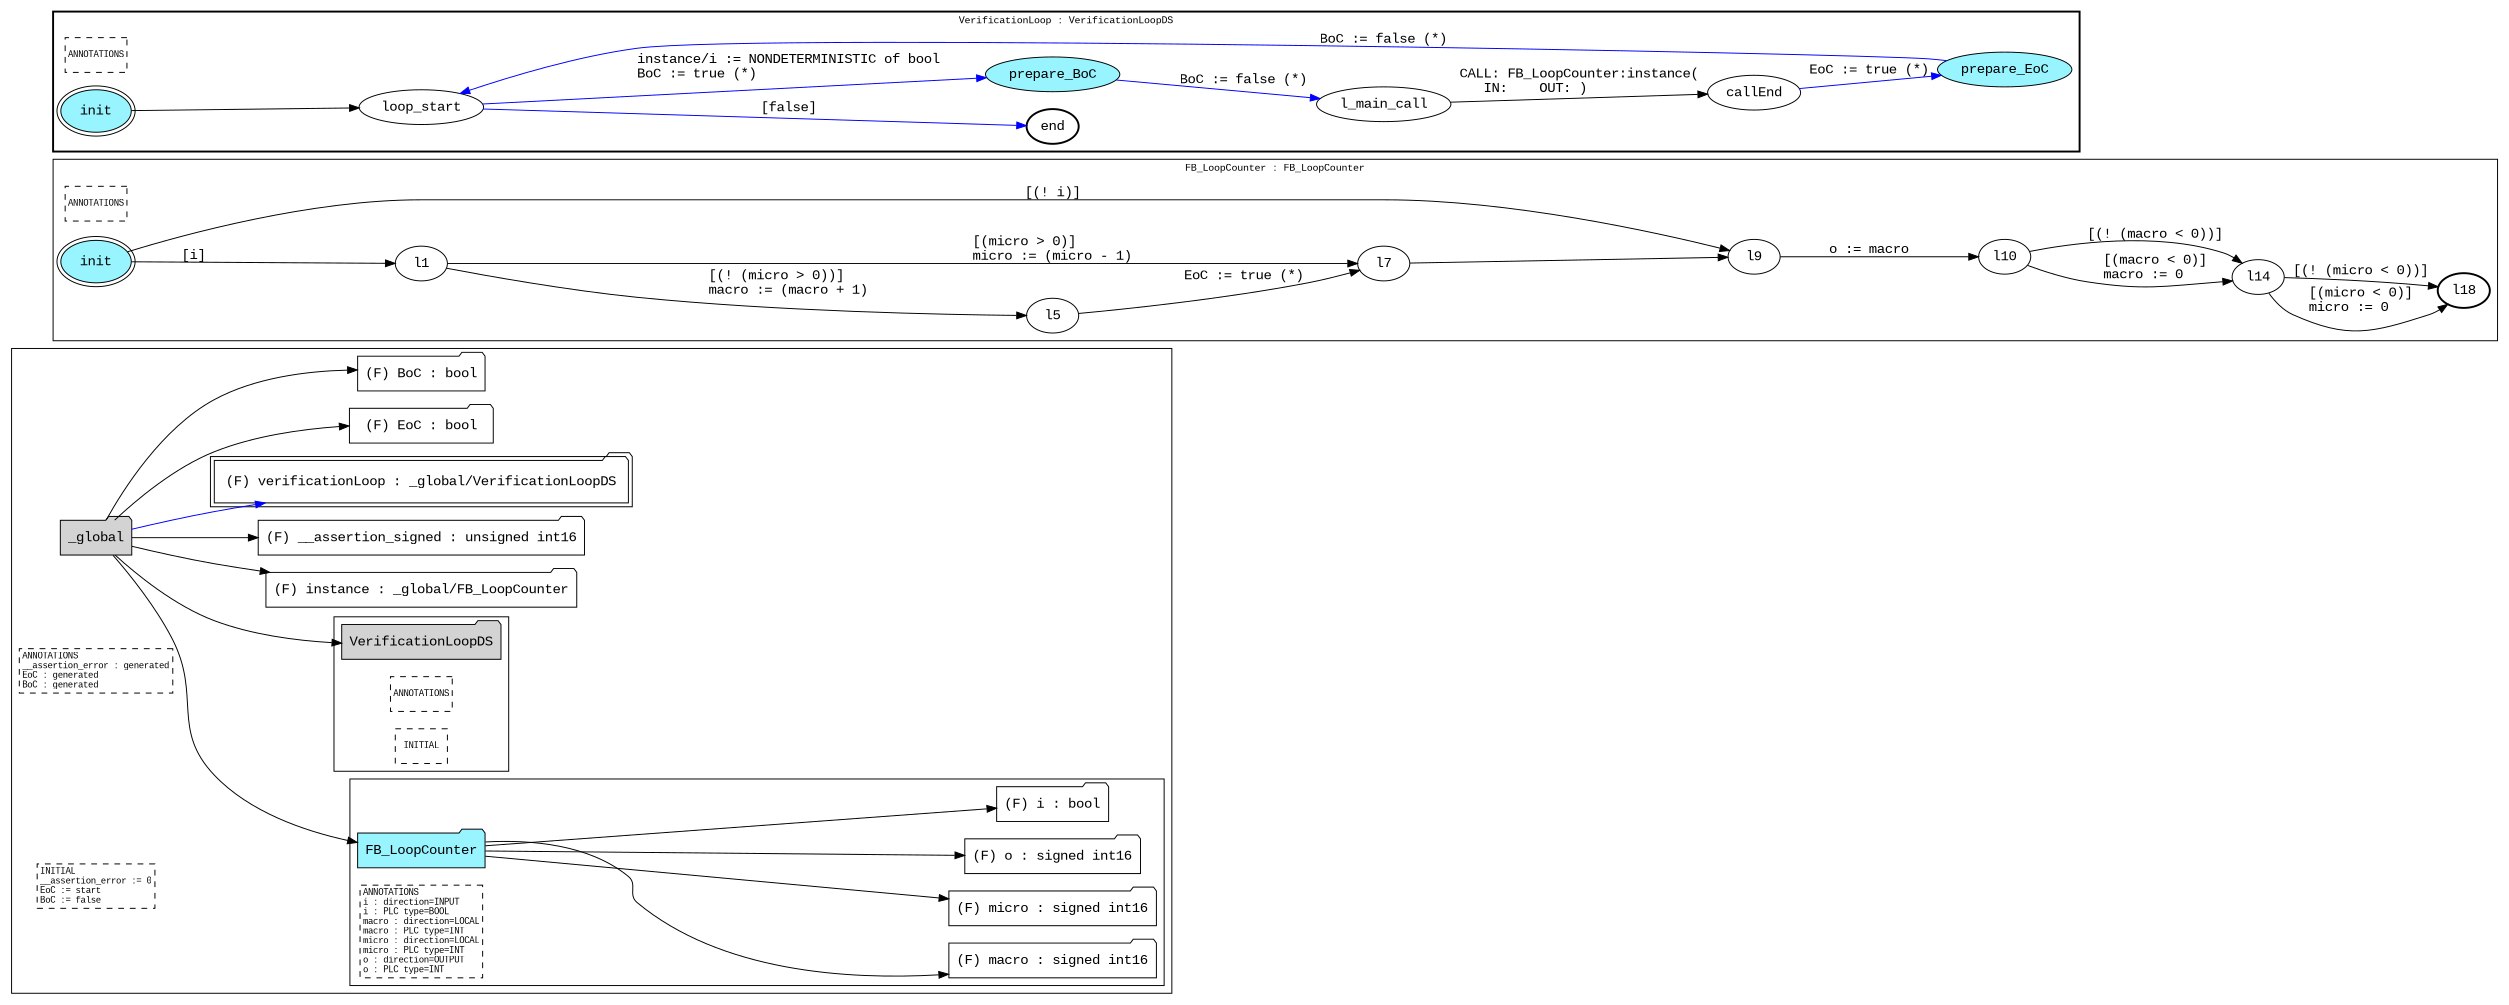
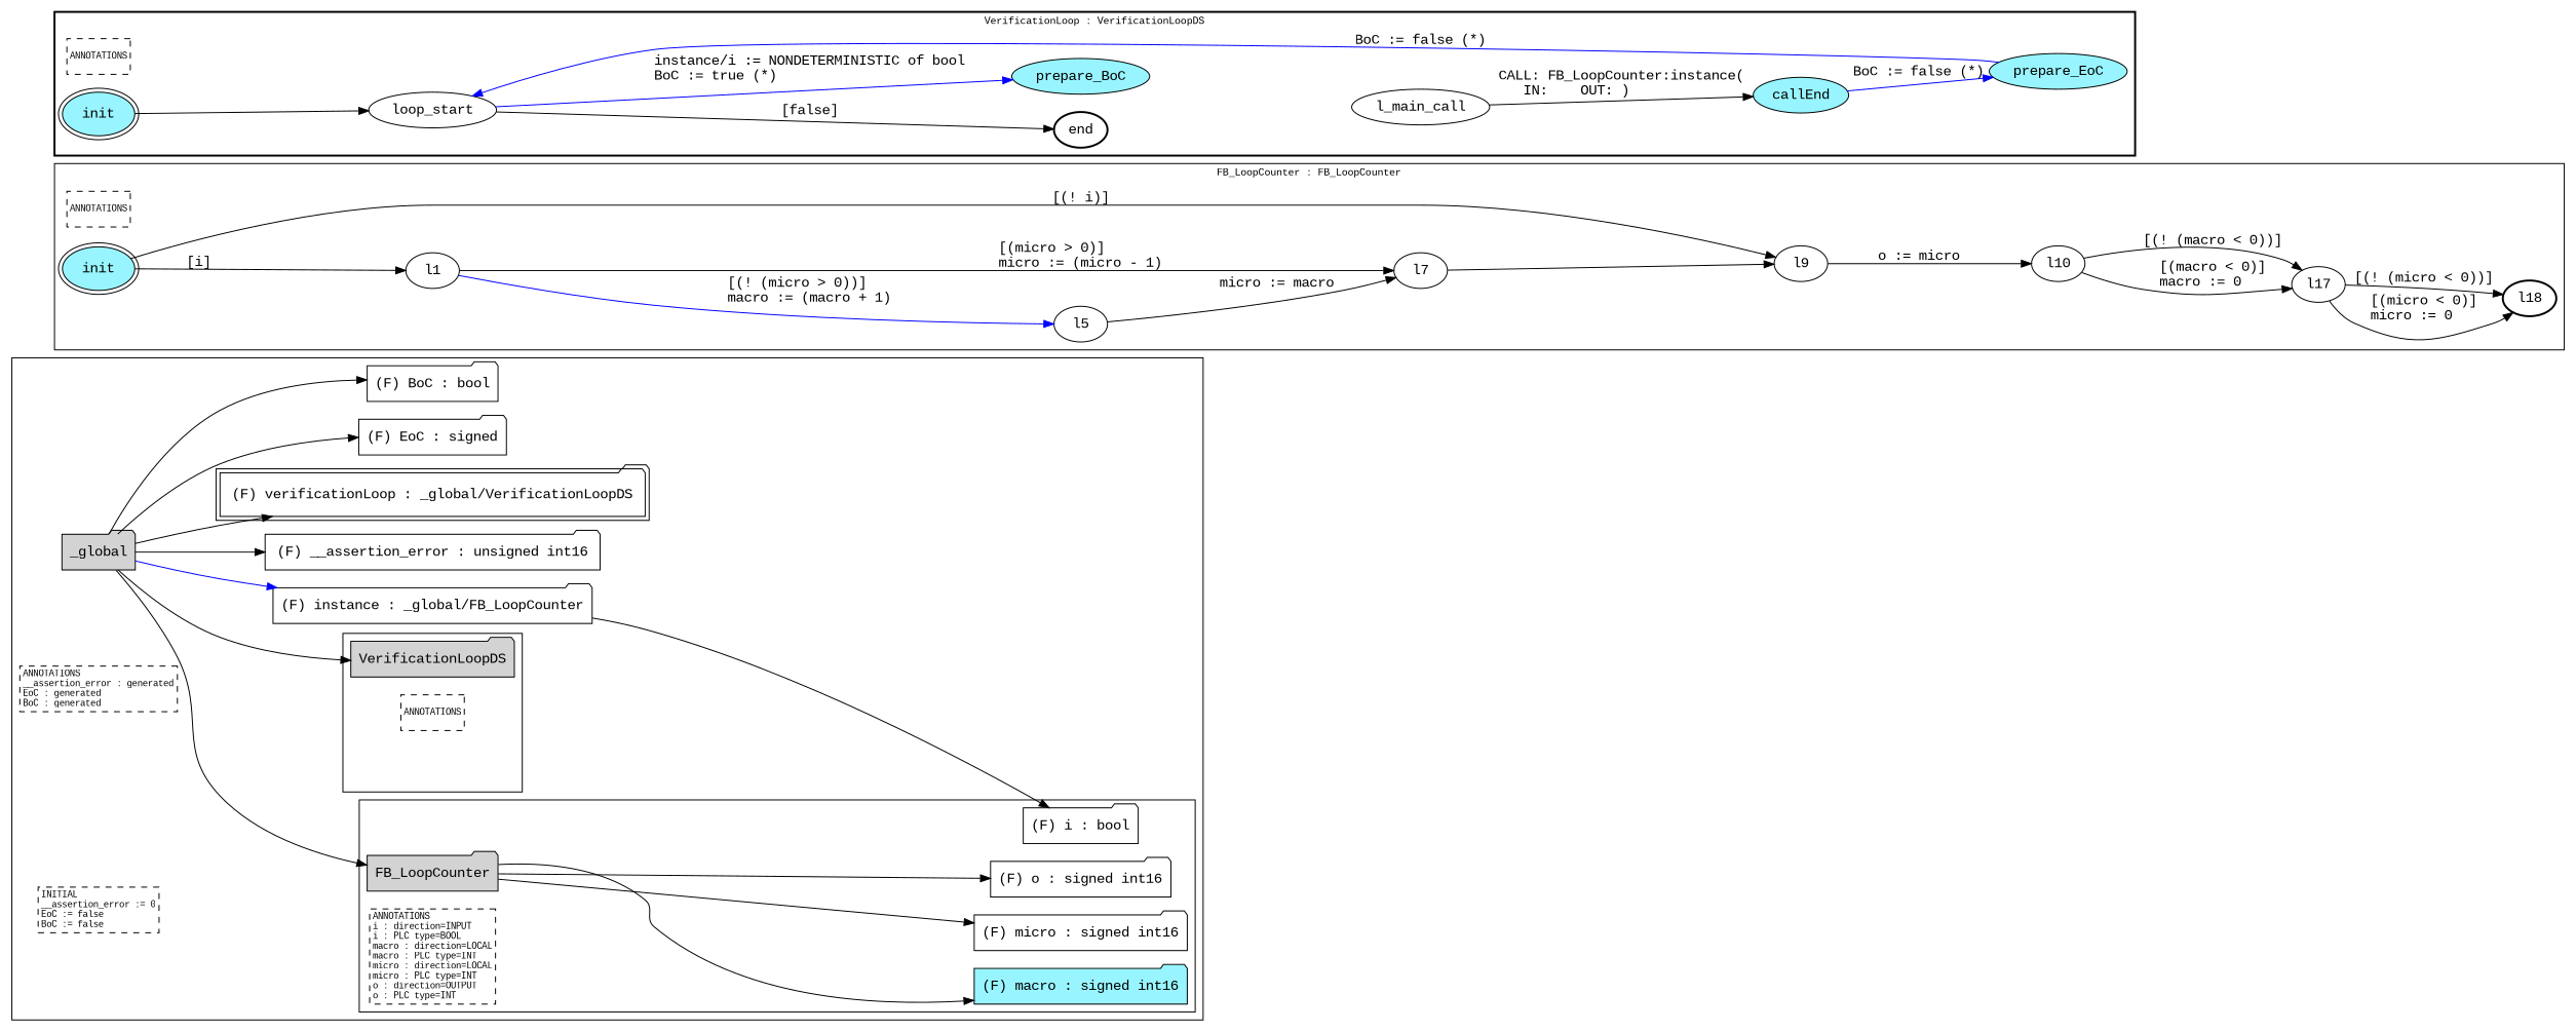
  digraph {
    fontname="Liberation Mono"
    rankdir=LR
    node [fontname="Liberation Mono" shape=ellipse style=filled fillcolor=white]
    edge [fontname="Liberation Mono" color=black]
-   n1 [label=FB_LoopCounter shape=folder fillcolor=cadetblue1]
+   n1 [label=FB_LoopCounter shape=folder fillcolor=""]
    n2 [label="(F) i : bool" shape=folder]
-   n3 [label="(F) macro : signed int16" shape=folder]
+   n3 [fillcolor=cadetblue1 label="(F) macro : signed int16" shape=folder]
    n4 [label="(F) micro : signed int16" shape=folder]
    n5 [label="(F) o : signed int16" shape=folder]
    n6 [fontsize=9 label="ANNOTATIONS\li : direction=INPUT\li : PLC type=BOOL\lmacro : direction=LOCAL\lmacro : PLC type=INT\lmicro : direction=LOCAL\lmicro : PLC type=INT\lo : direction=OUTPUT\lo : PLC type=INT\l" margin="0.04,0.04" shape=rectangle style=dashed]
    n7 [label=VerificationLoopDS shape=folder fillcolor=""]
    n8 [fontsize=9 label=ANNOTATIONS margin="0.04,0.04" shape=rectangle style=dashed]
-   n9 [fillcolor=lightyellow fontsize=9 label=INITIAL margin="0.04,0.04" shape=rectangle style=dashed]
    n10 [label=_global shape=folder fillcolor=""]
    n11 [label="(F) instance : _global/FB_LoopCounter" shape=folder]
-   n12 [label="(F) __assertion_signed : unsigned int16" shape=folder]
+   n12 [label="(F) __assertion_error : unsigned int16" shape=folder]
    n13 [label="(F) verificationLoop : _global/VerificationLoopDS" peripheries=2 shape=folder]
-   n14 [label="(F) EoC : bool" shape=folder]
+   n14 [label="(F) EoC : signed" shape=folder]
    n15 [label="(F) BoC : bool" shape=folder]
    n16 [fontsize=9 label="ANNOTATIONS\l__assertion_error : generated\lEoC : generated\lBoC : generated\l" margin="0.04,0.04" shape=rectangle style=dashed]
-   n17 [fillcolor=lightyellow fontsize=9 label="INITIAL\l__assertion_error := 0\lEoC := start\lBoC := false\l" margin="0.04,0.04" shape=rectangle style=dashed]
+   n17 [fillcolor=lightyellow fontsize=9 label="INITIAL\l__assertion_error := 0\lEoC := false\lBoC := false\l" margin="0.04,0.04" shape=rectangle style=dashed]
    n18 [fontsize=9 label=ANNOTATIONS margin="0.04,0.04" shape=rectangle style=dashed]
    n19 [color=black fillcolor=cadetblue1 label=init peripheries=2]
    n20 [color=black label=l1]
    n21 [color=black label=l9]
    n22 [color=black label=l5]
    n23 [color=black label=l7]
    n24 [color=black label=l10]
-   n25 [color=black label=l14]
+   n25 [color=black label=l17]
    n26 [color=black label=l18 style=bold]
    n27 [fontsize=9 label=ANNOTATIONS margin="0.04,0.04" shape=rectangle style=dashed]
    n28 [color=black fillcolor=cadetblue1 label=init peripheries=2]
    n29 [color=black label=loop_start]
    n30 [color=black fillcolor=cadetblue1 label=end style=bold]
    n31 [color=black fillcolor=cadetblue1 label=prepare_BoC]
    n32 [color=black label=l_main_call]
-   n33 [color=black label=callEnd]
+   n33 [color=black fillcolor=cadetblue1 label=callEnd]
    n34 [color=black fillcolor=cadetblue1 label=prepare_EoC]
    subgraph cluster_1 {
      n10
      n11
      n12
      n13
      n14
      n15
      n16
      n17
      subgraph cluster_2 {
        n1
        n2
        n3
        n4
        n5
        n6
      }
      subgraph cluster_3 {
        n7
        n8
-       n9
      }
    }
    subgraph cluster_4 {
      color=black
      fontsize=10
      label="FB_LoopCounter : FB_LoopCounter"
      ranksep=0.4
      n18
      n19
      n20
      n21
      n22
      n23
      n24
      n25
      n26
    }
    subgraph cluster_5 {
      color=black
      fontsize=10
      label="VerificationLoop : VerificationLoopDS"
      ranksep=0.4
      style=bold
      n27
      n28
      n29
      n30
      n31
      n32
      n33
      n34
    }
-   n1 -> n2 [color=""]
+   n11 -> n2 [color=""]
    n1 -> n3 [color=""]
    n1 -> n4 [color=""]
    n1 -> n5 [color=""]
    n10 -> n1 [color=""]
    n10 -> n7 [color=""]
-   n10 -> n11 [color=""]
+   n10 -> n11 [color=blue]
    n10 -> n12 [color=""]
-   n10 -> n13 [color=blue]
+   n10 -> n13 [color=""]
    n10 -> n14 [color=""]
    n10 -> n15 [color=""]
    n19 -> n20 [label="[i]"]
    n19 -> n21 [label="[(! i)]"]
-   n20 -> n22 [label="[(! (micro > 0))]\lmacro := (macro + 1)\l"]
+   n20 -> n22 [color=blue label="[(! (micro > 0))]\lmacro := (macro + 1)\l"]
    n20 -> n23 [label="[(micro > 0)]\lmicro := (micro - 1)\l"]
-   n21 -> n24 [label="o := macro"]
-   n22 -> n23 [label="EoC := true (*)"]
+   n21 -> n24 [label="o := micro"]
+   n22 -> n23 [label="micro := macro"]
    n23 -> n21
    n24 -> n25 [label="[(macro < 0)]\lmacro := 0\l"]
    n24 -> n25 [label="[(! (macro < 0))]"]
    n25 -> n26 [label="[(micro < 0)]\lmicro := 0\l"]
    n25 -> n26 [label="[(! (micro < 0))]"]
    n28 -> n29
-   n29 -> n30 [color=blue label="[false]"]
+   n29 -> n30 [label="[false]"]
    n29 -> n31 [color=blue label="instance/i := NONDETERMINISTIC of bool\lBoC := true (*)\l"]
-   n31 -> n32 [color=blue label="BoC := false (*)"]
    n32 -> n33 [label="CALL: FB_LoopCounter:instance(\l   IN:    OUT: )\l"]
-   n33 -> n34 [color=blue label="EoC := true (*)"]
+   n33 -> n34 [color=blue label="BoC := false (*)"]
    n34 -> n29 [color=blue label="BoC := false (*)"]
  }
